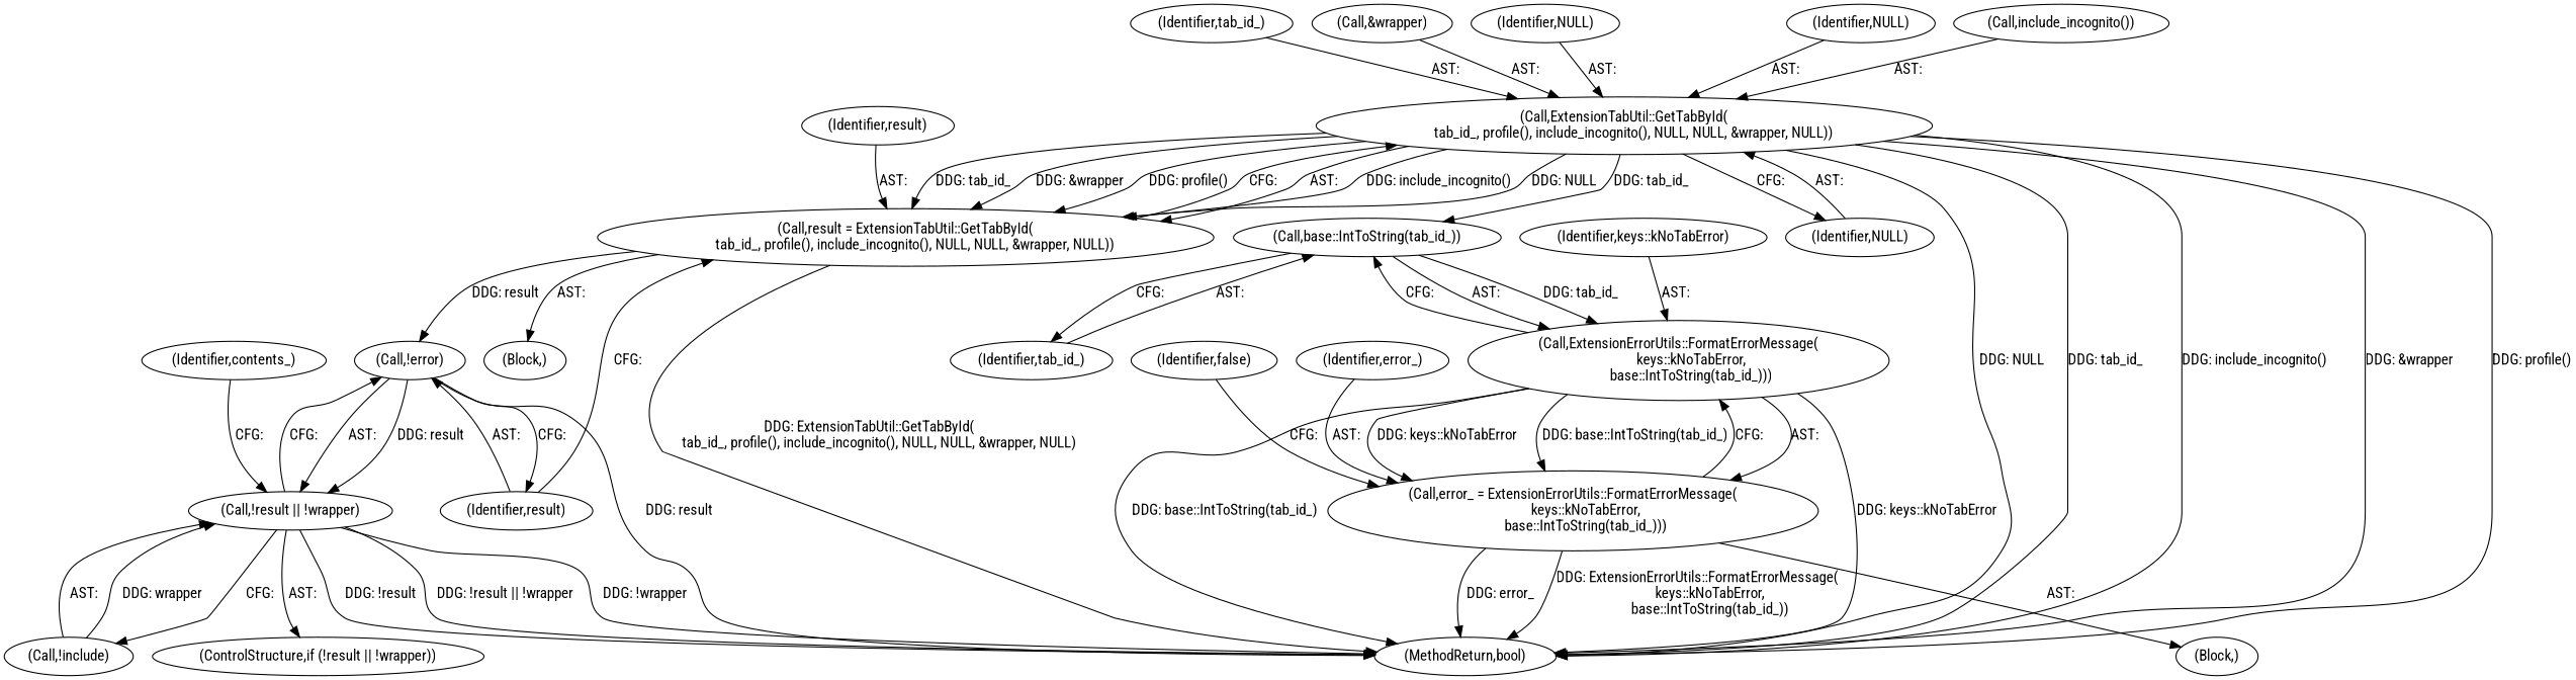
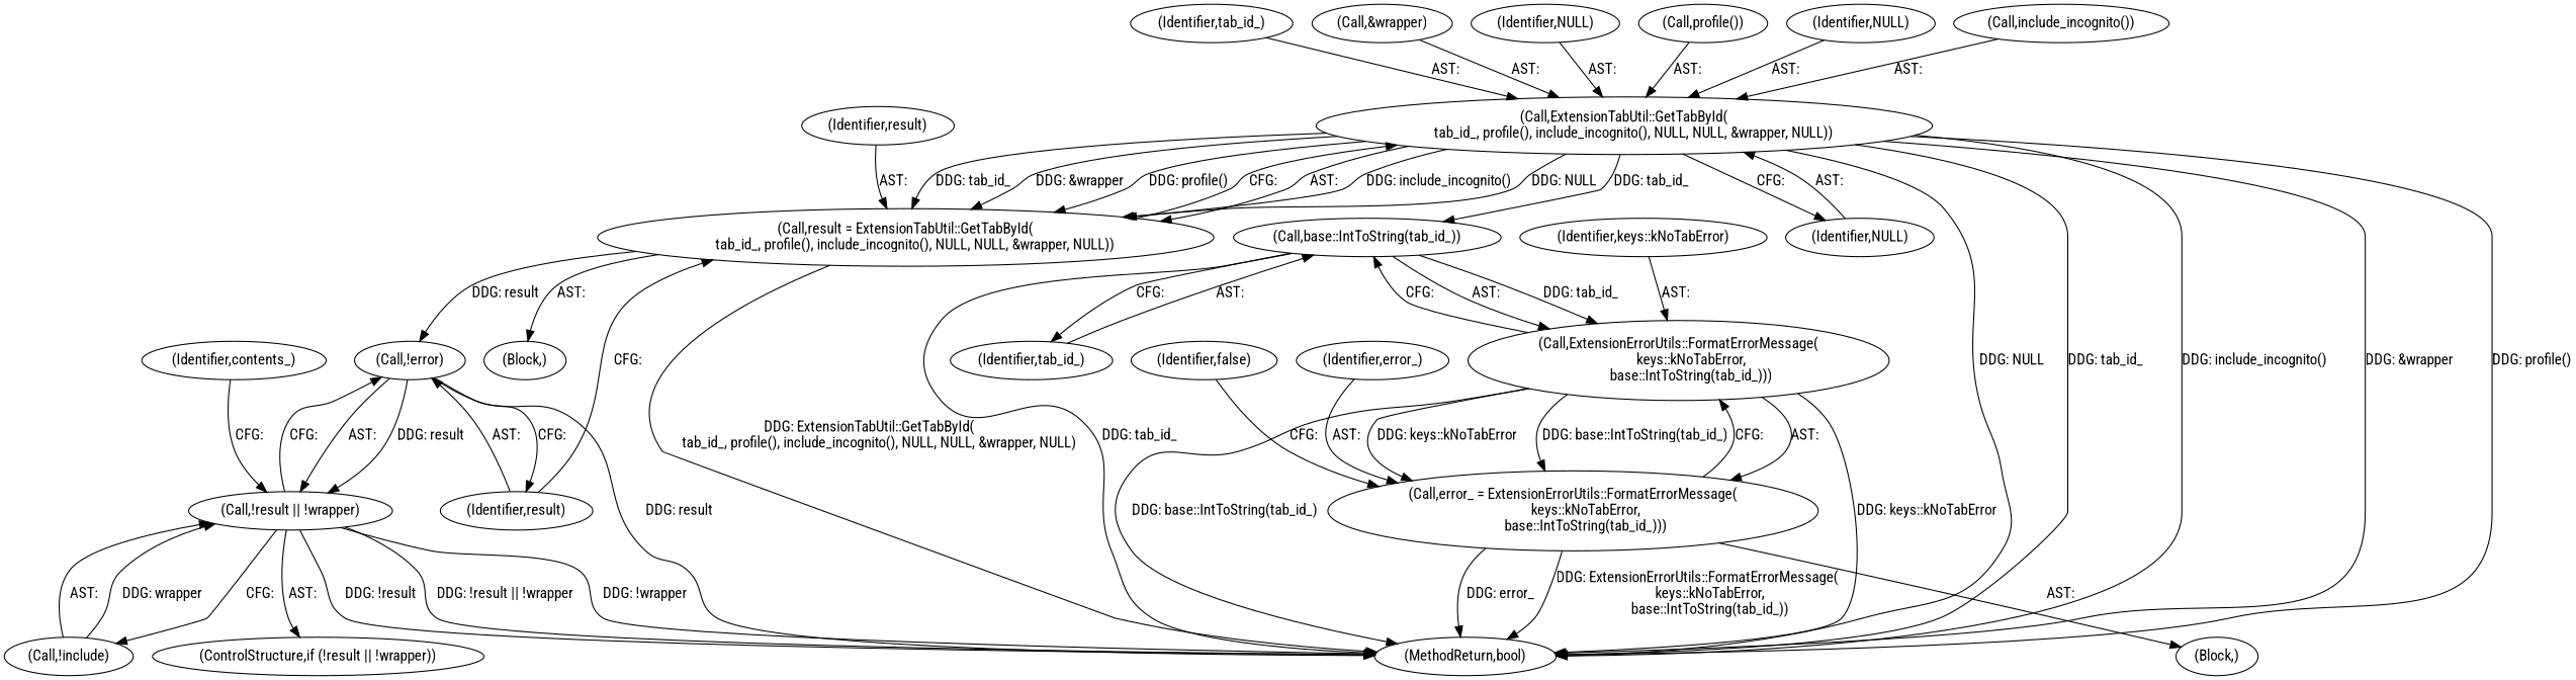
  digraph {
    fontname="Roboto Condensed"
    node [fontname="Roboto Condensed"]
    edge [fontname="Roboto Condensed"]
    n1 [label="(Call,ExtensionTabUtil::GetTabById(\n      tab_id_, profile(), include_incognito(), NULL, NULL, &wrapper, NULL))"]
    n2 [label="(Call,result = ExtensionTabUtil::GetTabById(\n      tab_id_, profile(), include_incognito(), NULL, NULL, &wrapper, NULL))"]
    n3 [label="(Call,base::IntToString(tab_id_))"]
    n4 [label="(Identifier,NULL)"]
    n5 [label="(MethodReturn,bool)"]
    n6 [label="(Call,!error)"]
    n7 [label="(Block,)"]
    n8 [label="(Call,ExtensionErrorUtils::FormatErrorMessage(\n        keys::kNoTabError,\n        base::IntToString(tab_id_)))"]
    n9 [label="(Identifier,tab_id_)"]
    n10 [label="(Call,!result || !wrapper)"]
    n11 [label="(Identifier,result)"]
    n12 [label="(Call,!include)"]
    n13 [label="(ControlStructure,if (!result || !wrapper))"]
    n14 [label="(Call,error_ = ExtensionErrorUtils::FormatErrorMessage(\n        keys::kNoTabError,\n        base::IntToString(tab_id_)))"]
    n15 [label="(Block,)"]
    n16 [label="(Identifier,result)"]
    n17 [label="(Identifier,tab_id_)"]
    n18 [label="(Call,&wrapper)"]
    n19 [label="(Identifier,keys::kNoTabError)"]
    n20 [label="(Identifier,error_)"]
    n21 [label="(Identifier,NULL)"]
+   n22 [label="(Call,profile())"]
    n23 [label="(Identifier,contents_)"]
    n24 [label="(Identifier,NULL)"]
    n25 [label="(Call,include_incognito())"]
    n26 [label="(Identifier,false)"]
    n1 -> n2 [label="AST: "]
    n1 -> n2 [label="DDG: include_incognito()"]
    n1 -> n2 [label="DDG: NULL"]
    n1 -> n2 [label="DDG: tab_id_"]
    n1 -> n2 [label="DDG: &wrapper"]
    n1 -> n2 [label="DDG: profile()"]
    n1 -> n3 [label="DDG: tab_id_"]
    n1 -> n4 [label="CFG: "]
    n1 -> n5 [label="DDG: NULL"]
    n1 -> n5 [label="DDG: tab_id_"]
    n1 -> n5 [label="DDG: include_incognito()"]
    n1 -> n5 [label="DDG: &wrapper"]
    n1 -> n5 [label="DDG: profile()"]
    n2 -> n1 [label="CFG: "]
    n2 -> n5 [label="DDG: ExtensionTabUtil::GetTabById(\n      tab_id_, profile(), include_incognito(), NULL, NULL, &wrapper, NULL)"]
    n2 -> n6 [label="DDG: result"]
    n2 -> n7 [label="AST: "]
+   n3 -> n5 [label="DDG: tab_id_"]
    n3 -> n8 [label="AST: "]
    n3 -> n8 [label="DDG: tab_id_"]
    n3 -> n9 [label="CFG: "]
    n4 -> n1 [label="AST: "]
    n6 -> n5 [label="DDG: result"]
    n6 -> n10 [label="AST: "]
    n6 -> n10 [label="DDG: result"]
    n6 -> n11 [label="CFG: "]
    n8 -> n3 [label="CFG: "]
    n8 -> n5 [label="DDG: base::IntToString(tab_id_)"]
    n8 -> n5 [label="DDG: keys::kNoTabError"]
    n8 -> n14 [label="AST: "]
    n8 -> n14 [label="DDG: keys::kNoTabError"]
    n8 -> n14 [label="DDG: base::IntToString(tab_id_)"]
    n9 -> n3 [label="AST: "]
    n10 -> n5 [label="DDG: !wrapper"]
    n10 -> n5 [label="DDG: !result"]
    n10 -> n5 [label="DDG: !result || !wrapper"]
    n10 -> n6 [label="CFG: "]
    n10 -> n12 [label="CFG: "]
    n10 -> n13 [label="AST: "]
    n11 -> n2 [label="CFG: "]
    n11 -> n6 [label="AST: "]
    n12 -> n10 [label="AST: "]
    n12 -> n10 [label="DDG: wrapper"]
    n14 -> n5 [label="DDG: error_"]
    n14 -> n5 [label="DDG: ExtensionErrorUtils::FormatErrorMessage(\n        keys::kNoTabError,\n        base::IntToString(tab_id_))"]
    n14 -> n8 [label="CFG: "]
    n14 -> n15 [label="AST: "]
    n16 -> n2 [label="AST: "]
    n17 -> n1 [label="AST: "]
    n18 -> n1 [label="AST: "]
    n19 -> n8 [label="AST: "]
    n20 -> n14 [label="AST: "]
    n21 -> n1 [label="AST: "]
+   n22 -> n1 [label="AST: "]
    n23 -> n10 [label="CFG: "]
    n24 -> n1 [label="AST: "]
    n25 -> n1 [label="AST: "]
    n26 -> n14 [label="CFG: "]
  }
